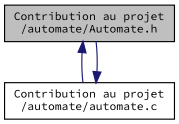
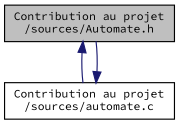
  digraph {
    fontname="Source Code Pro"
    node [color=black fontname="Source Code Pro" fontsize=10 shape=record style=filled]
    edge [color=midnightblue dir=back fontname="Source Code Pro" fontsize=10 labelfontname=Helvetica labelfontsize=10 style=solid]
-   n1 [fillcolor=grey75 fontcolor=black height=0.2 label="Contribution au projet\l/automate/Automate.h" width=0.4]
-   n2 [fillcolor=white height=0.2 label="Contribution au projet\l/automate/automate.c" width=0.4]
+   n1 [fillcolor=grey75 fontcolor=black height=0.2 label="Contribution au projet\l/sources/Automate.h" width=0.4]
+   n2 [fillcolor=white height=0.2 label="Contribution au projet\l/sources/automate.c" width=0.4]
    n1 -> n2
    n2 -> n1
  }
